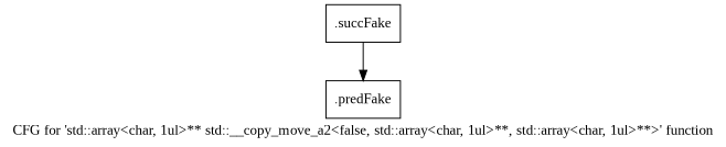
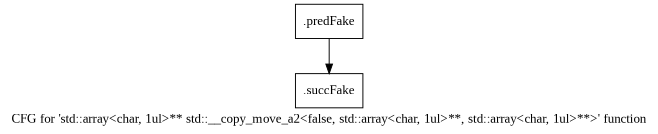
  digraph {
    label="CFG for 'std::array\<char, 1ul\>** std::__copy_move_a2\<false, std::array\<char, 1ul\>**, std::array\<char, 1ul\>**\>' function"
    fontname="Liberation Serif"
    node [shape=record fontname="Liberation Serif"]
    n1 [label="{.predFake}"]
    n2 [filename="/home/akhilkushe/Xilinx/Vitis_HLS/2021.2/tps/lnx64/gcc-6.2.0/lib/gcc/x86_64-pc-linux-gnu/6.2.0/../../../../include/c++/6.2.0/bits/stl_algobase.h" label="{.succFake}" linenumber=422]
-   n2 -> n1 [execusionnum=0 filename="/home/akhilkushe/Xilinx/Vitis_HLS/2021.2/tps/lnx64/gcc-6.2.0/lib/gcc/x86_64-pc-linux-gnu/6.2.0/../../../../include/c++/6.2.0/bits/stl_algobase.h" fontname="Liberation Serif"]
+   n1 -> n2 [execusionnum=0 filename="/home/akhilkushe/Xilinx/Vitis_HLS/2021.2/tps/lnx64/gcc-6.2.0/lib/gcc/x86_64-pc-linux-gnu/6.2.0/../../../../include/c++/6.2.0/bits/stl_algobase.h" fontname="Liberation Serif"]
  }
